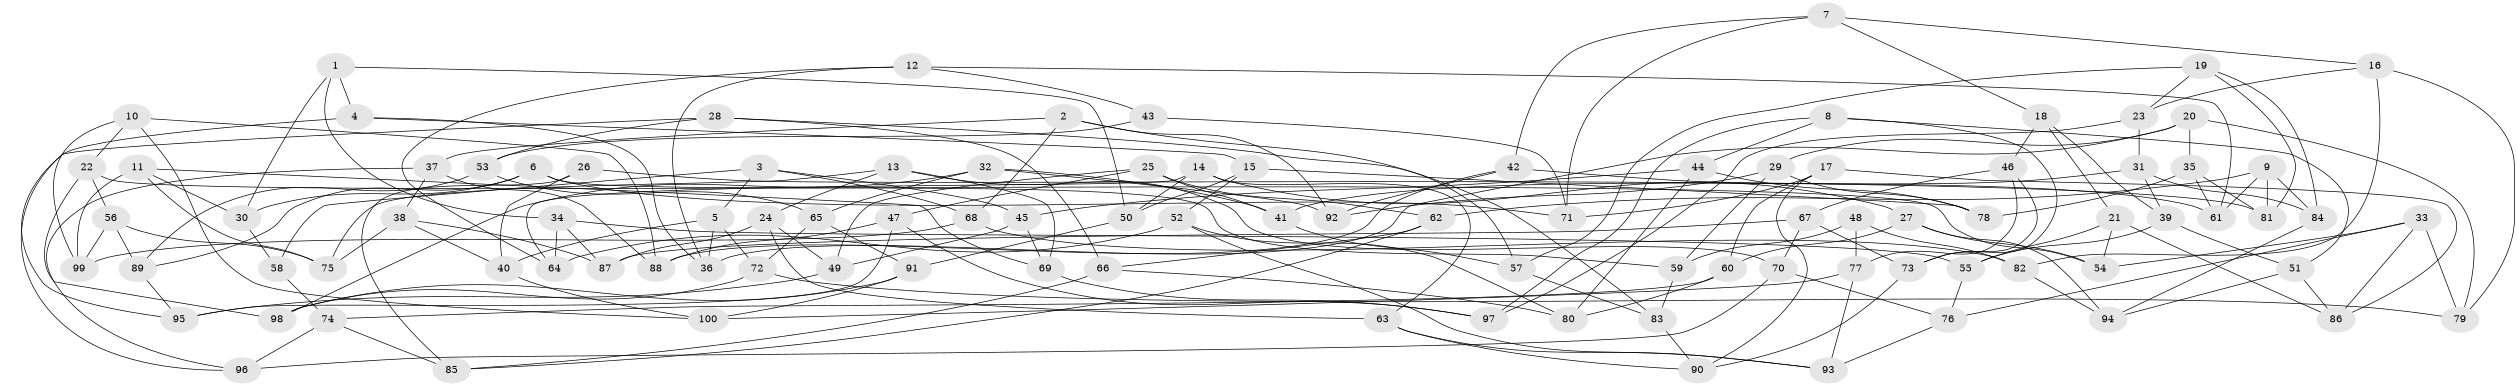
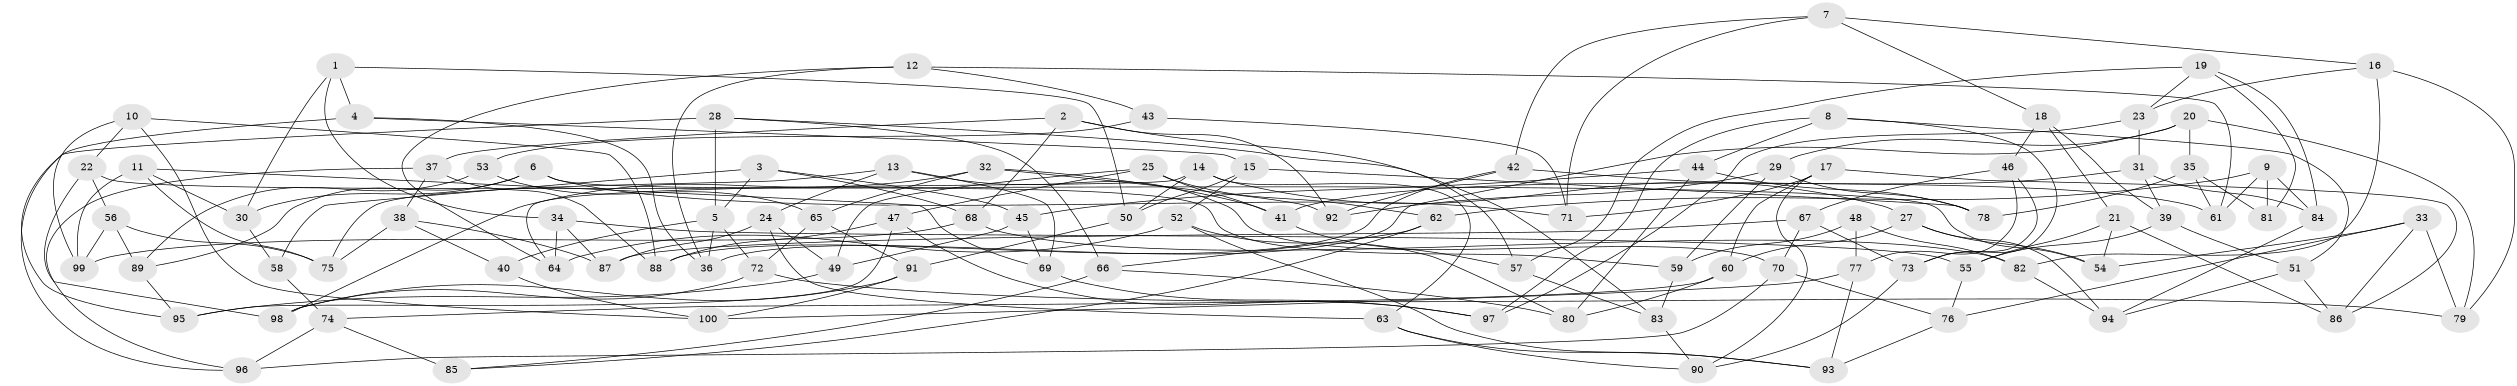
  graph {
    fontname="DejaVu Serif"
    node [color=gray90 fontname="DejaVu Serif" style=filled]
    edge [fontname="DejaVu Serif"]
    1
    4
    30
    34
    50
    15
    36
    95
    58
    64
    55
    87
    91
    2
    37
    68
    83
    92
    88
    96
    38
    99
    82
    90
    3
    5
    45
    40
    72
    69
    49
    74
    52
    78
    100
    79
    98
    6
    59
    71
    89
    7
    16
    18
    42
    23
    21
    39
    46
    61
    8
    44
    51
    73
    97
    80
    86
    94
    9
    62
    81
    84
    85
    66
    10
    22
    54
    56
    11
    75
    12
    43
    53
    13
    24
    70
    63
    76
    14
    27
    60
    93
    31
    17
    67
    77
    19
    57
    20
    29
    35
    41
    25
    47
-   26
    28
    65
    32
    33
    48
    1 -- 4
    1 -- 30
    1 -- 34
    1 -- 50
    4 -- 15
    4 -- 36
    4 -- 95
    30 -- 58
    34 -- 64
    34 -- 55
    34 -- 87
    50 -- 91
    15 -- 50
    15 -- 52
    15 -- 78
    58 -- 74
    55 -- 76
    91 -- 100
    91 -- 98
    2 -- 37
    2 -- 68
    2 -- 83
    2 -- 92
    37 -- 88
    37 -- 96
    37 -- 38
    68 -- 99
    68 -- 82
    83 -- 90
    38 -- 87
    38 -- 40
    38 -- 75
    82 -- 94
    3 -- 58
    3 -- 68
    3 -- 5
    3 -- 45
    5 -- 36
    5 -- 40
    5 -- 72
    45 -- 69
    45 -- 49
    40 -- 100
    72 -- 79
    72 -- 98
    69 -- 97
    49 -- 95
    74 -- 96
    74 -- 85
    52 -- 64
    52 -- 80
    52 -- 93
    6 -- 30
    6 -- 59
    6 -- 71
    6 -- 89
    59 -- 83
    89 -- 95
    7 -- 71
    7 -- 16
    7 -- 18
    7 -- 42
    16 -- 82
    16 -- 79
    16 -- 23
    18 -- 21
    18 -- 39
    18 -- 46
    42 -- 92
    42 -- 88
    42 -- 61
    23 -- 97
    23 -- 31
    21 -- 55
    21 -- 86
    21 -- 54
    39 -- 55
    39 -- 51
    46 -- 73
    46 -- 67
    46 -- 77
    8 -- 44
    8 -- 51
    8 -- 73
    8 -- 97
    44 -- 45
    44 -- 78
    44 -- 80
    51 -- 86
    51 -- 94
    73 -- 90
    9 -- 61
    9 -- 62
    9 -- 81
    9 -- 84
    62 -- 85
    62 -- 66
    84 -- 94
    66 -- 80
    66 -- 85
    10 -- 88
    10 -- 99
    10 -- 100
    10 -- 22
    22 -- 98
    22 -- 54
    22 -- 56
    56 -- 99
    56 -- 89
    56 -- 75
    11 -- 30
    11 -- 99
    11 -- 69
    11 -- 75
    12 -- 36
    12 -- 64
    12 -- 61
    12 -- 43
    43 -- 71
    43 -- 53
    53 -- 89
    53 -- 65
    13 -- 69
    13 -- 75
    13 -- 24
    13 -- 70
    24 -- 87
    24 -- 49
    24 -- 63
    70 -- 96
    70 -- 76
    63 -- 90
    63 -- 93
    76 -- 93
    14 -- 50
    14 -- 64
    14 -- 63
    14 -- 27
    27 -- 94
    27 -- 54
    27 -- 60
    60 -- 74
    60 -- 80
    31 -- 39
    31 -- 84
    31 -- 41
    17 -- 90
    17 -- 71
    17 -- 86
    17 -- 60
    67 -- 87
    67 -- 73
    67 -- 70
    77 -- 100
    77 -- 93
    19 -- 23
    19 -- 81
    19 -- 84
    19 -- 57
    57 -- 83
    20 -- 36
    20 -- 79
    20 -- 29
    20 -- 35
    29 -- 92
    29 -- 78
    29 -- 59
    35 -- 78
    35 -- 61
    35 -- 81
    41 -- 57
    25 -- 49
    25 -- 62
    25 -- 41
    25 -- 47
    47 -- 95
    47 -- 88
    47 -- 97
-   26 -- 40
-   26 -- 81
-   26 -- 85
    28 -- 96
    28 -- 66
-   28 -- 53
+   28 -- 5
    28 -- 57
    65 -- 91
    65 -- 72
    32 -- 92
    32 -- 98
    32 -- 41
    32 -- 65
    33 -- 79
    33 -- 86
    33 -- 54
    33 -- 76
    48 -- 82
    48 -- 59
    48 -- 77
  }
